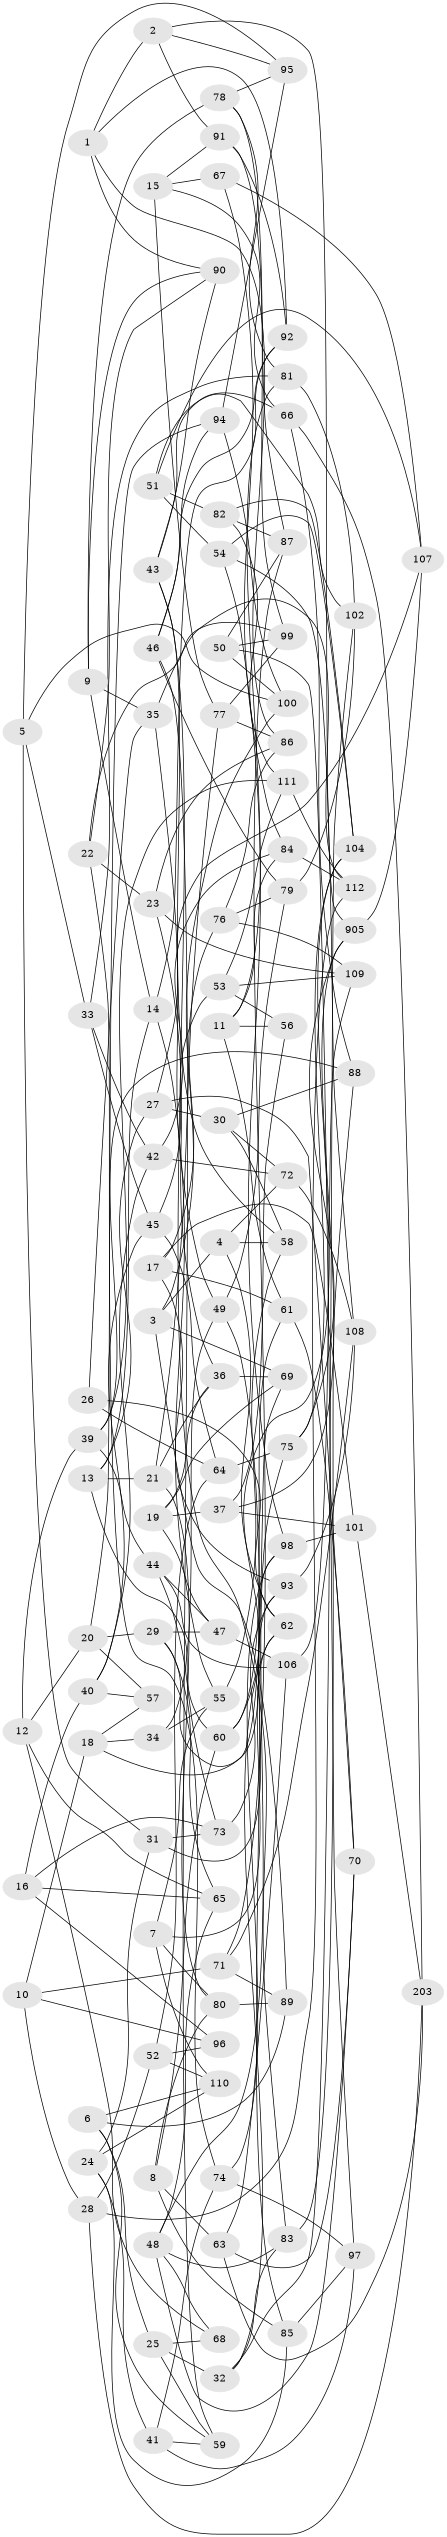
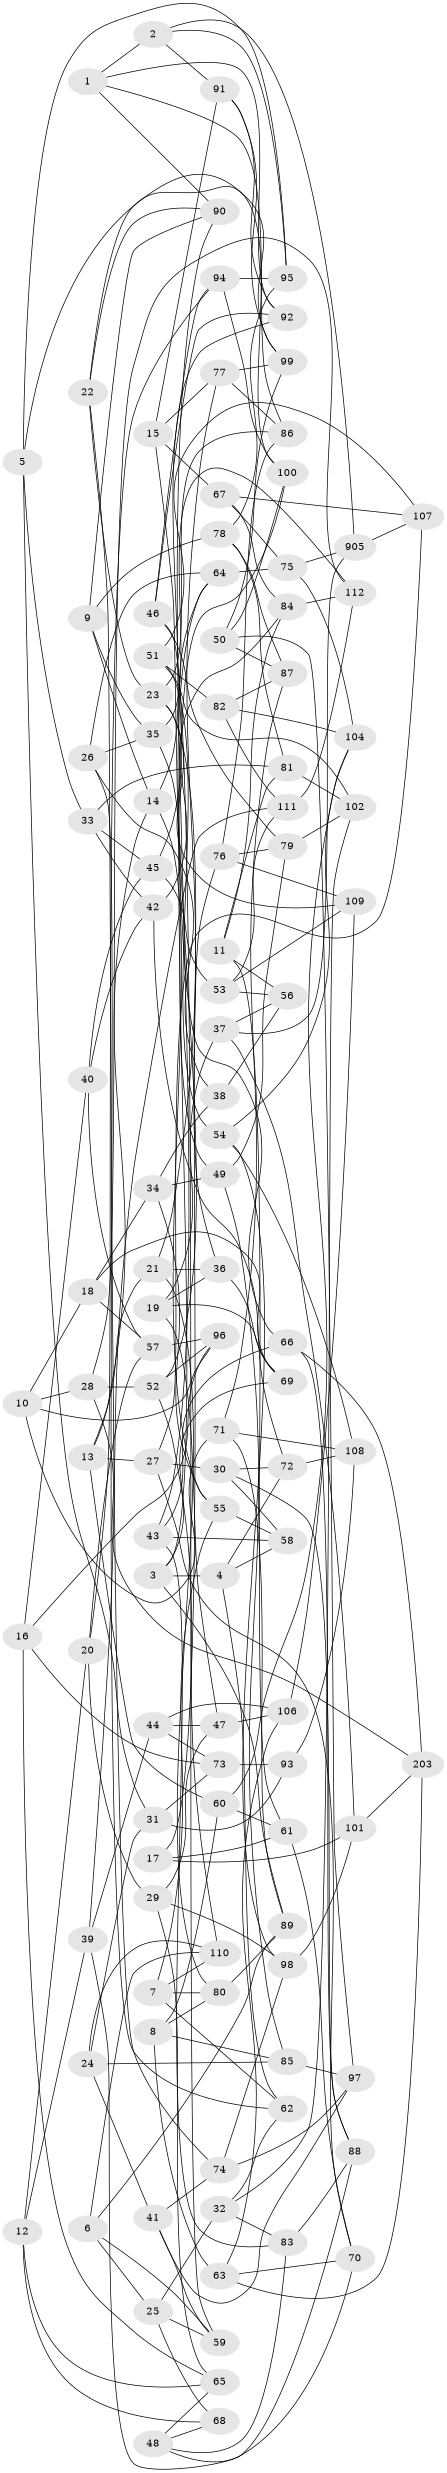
  graph {
    rankdir=LR
    node [color=gray90 style=filled]
    1
    2
    86
    90
    92
    91
    95
    n8 [label=905]
    99
    107
    3
    4
    69
    89
    100
    58
    62
    72
    108
    5
    31
    33
    73
    93
    81
    42
    45
    6
    25
    59
    110
    68
    32
    7
    55
    80
    8
    60
    63
    85
    61
    104
    70
    n44 [label=203]
    106
    97
    9
    14
    35
    78
    112
    49
    87
    10
    18
    28
    71
    96
    34
    57
    52
    11
    56
    84
    102
    12
    20
    39
    65
    29
    94
    88
    44
    111
    13
    21
    27
    77
    36
    30
    15
    66
    67
    75
    16
    40
    17
    76
    101
    109
    79
+   38
    19
    37
    47
    98
    22
    23
    74
    24
    41
    83
    26
    64
    53
    43
    46
    48
    50
    51
    54
    82
    1 -- 2
    1 -- 86
    1 -- 90
    1 -- 92
    2 -- 91
    2 -- 95
    2 -- n8
    91 -- 92
    91 -- 99
    n8 -- 107
    3 -- 4
    3 -- 69
    3 -- 89
    3 -- 100
    4 -- 58
    4 -- 62
    4 -- 72
    72 -- 108
    5 -- 95
    5 -- 100
    5 -- 31
    5 -- 33
    31 -- 73
    31 -- 93
    33 -- 81
    33 -- 42
    33 -- 45
    73 -- 93
    93 -- 108
    81 -- 102
    42 -- 72
    42 -- 84
    45 -- 64
    45 -- 53
    6 -- 89
    6 -- 25
    6 -- 59
    6 -- 110
    25 -- 59
    25 -- 68
    25 -- 32
    32 -- 62
    32 -- 102
    32 -- 83
    7 -- 62
    7 -- 110
    7 -- 55
    7 -- 80
    55 -- 58
    80 -- 89
    8 -- 80
    8 -- 60
    8 -- 63
    8 -- 85
    60 -- 61
    60 -- 104
    63 -- 70
    63 -- n44
    63 -- 106
    85 -- 97
    61 -- 70
    106 -- 109
    9 -- 90
    9 -- 14
    9 -- 35
    9 -- 78
    14 -- 92
    14 -- 55
    35 -- 112
    35 -- 49
    78 -- 95
    78 -- 81
    78 -- 87
    49 -- 85
    49 -- 79
    10 -- 18
    10 -- 28
    10 -- 71
    10 -- 96
    18 -- 69
    18 -- 34
    18 -- 57
    28 -- n44
    28 -- 112
    28 -- 52
    71 -- 89
    71 -- 108
    71 -- 87
    34 -- 55
    34 -- 49
+   34 -- 38
+   57 -- 96
    52 -- 110
    52 -- 96
    52 -- 64
    11 -- 81
    11 -- 61
    11 -- 56
    11 -- 84
    84 -- 112
    12 -- 68
    12 -- 20
    12 -- 39
    12 -- 65
    20 -- 57
    20 -- 29
    20 -- 94
    39 -- 88
    39 -- 44
    39 -- 111
    29 -- 65
    29 -- 47
    29 -- 98
    94 -- 95
    94 -- 100
    44 -- 73
    44 -- 106
    44 -- 47
    111 -- 112
    13 -- 60
    13 -- 14
    13 -- 21
    13 -- 27
    21 -- 80
    21 -- 77
    21 -- 36
    27 -- 107
    27 -- 70
    27 -- 30
    77 -- 86
    77 -- 99
    36 -- 69
    30 -- 58
    30 -- 72
    30 -- 88
    15 -- 91
    15 -- 77
    15 -- 66
    15 -- 67
    66 -- n44
    66 -- 88
    67 -- 107
    67 -- 84
-   48 -- 75
+   67 -- 75
    75 -- n8
    75 -- 104
    16 -- 73
    16 -- 96
    16 -- 65
    16 -- 40
    40 -- 42
    40 -- 45
    40 -- 57
-   17 -- 93
    17 -- 61
    17 -- 76
    17 -- 101
    76 -- 86
    76 -- 109
    76 -- 79
    101 -- n44
    79 -- 102
+   38 -- 56
    19 -- 69
    19 -- 36
    19 -- 37
    19 -- 47
    37 -- n8
    37 -- 56
    37 -- 101
    47 -- 106
    98 -- 101
    22 -- 90
    22 -- 99
    22 -- 23
    22 -- 74
    23 -- 86
    23 -- 36
    23 -- 109
    74 -- 97
    74 -- 98
    24 -- 31
    24 -- 110
    24 -- 85
    24 -- 41
    41 -- 59
    41 -- 97
    41 -- 74
    83 -- 88
    26 -- 62
    26 -- 35
+   26 -- 38
    26 -- 64
    64 -- 75
    53 -- 56
    53 -- 111
    53 -- 109
    43 -- 90
    43 -- 58
    43 -- 66
    43 -- 83
    46 -- 92
    46 -- 59
    46 -- 94
    46 -- 79
    48 -- 68
    48 -- 70
    48 -- 65
    48 -- 83
    50 -- 99
    50 -- 100
    50 -- 97
    50 -- 87
    51 -- 107
    51 -- 102
    51 -- 54
    51 -- 82
    54 -- 108
    54 -- 104
    54 -- 98
    82 -- 104
    82 -- 87
    82 -- 111
  }
